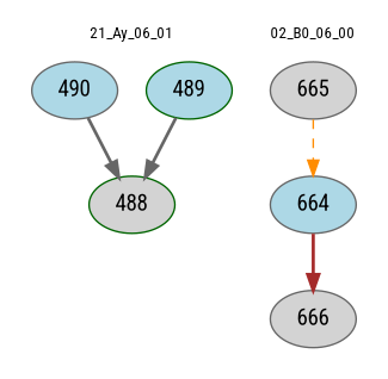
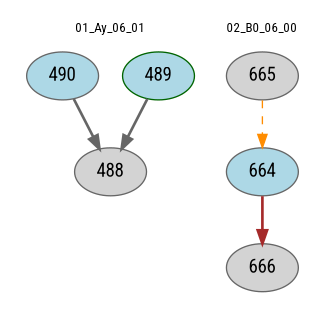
  digraph {
    fontname="Roboto Condensed"
    node [color=gray40 fillcolor=lightblue fontname="Roboto Condensed" style=filled]
    edge [color=gray40 fontname="Roboto Condensed" style=bold]
    n1 [color=darkgreen label=489]
-   n2 [color=darkgreen fillcolor=lightgrey label=488]
+   n2 [fillcolor=lightgrey label=488]
    n3 [label=490]
    n4 [fillcolor=lightgrey label=665]
    n5 [label=664]
    n6 [fillcolor=lightgrey label=666]
    subgraph cluster_1 {
      color=white
      fontsize=10
-     label="21_Ay_06_01"
+     label="01_Ay_06_01"
      n1
      n2
      n3
    }
    subgraph cluster_2 {
      color=white
      fontsize=10
      label="02_B0_06_00"
      n4
      n5
      n6
    }
    n1 -> n2
    n3 -> n2
    n4 -> n5 [color=darkorange style=dashed]
    n5 -> n6 [color=brown]
  }
